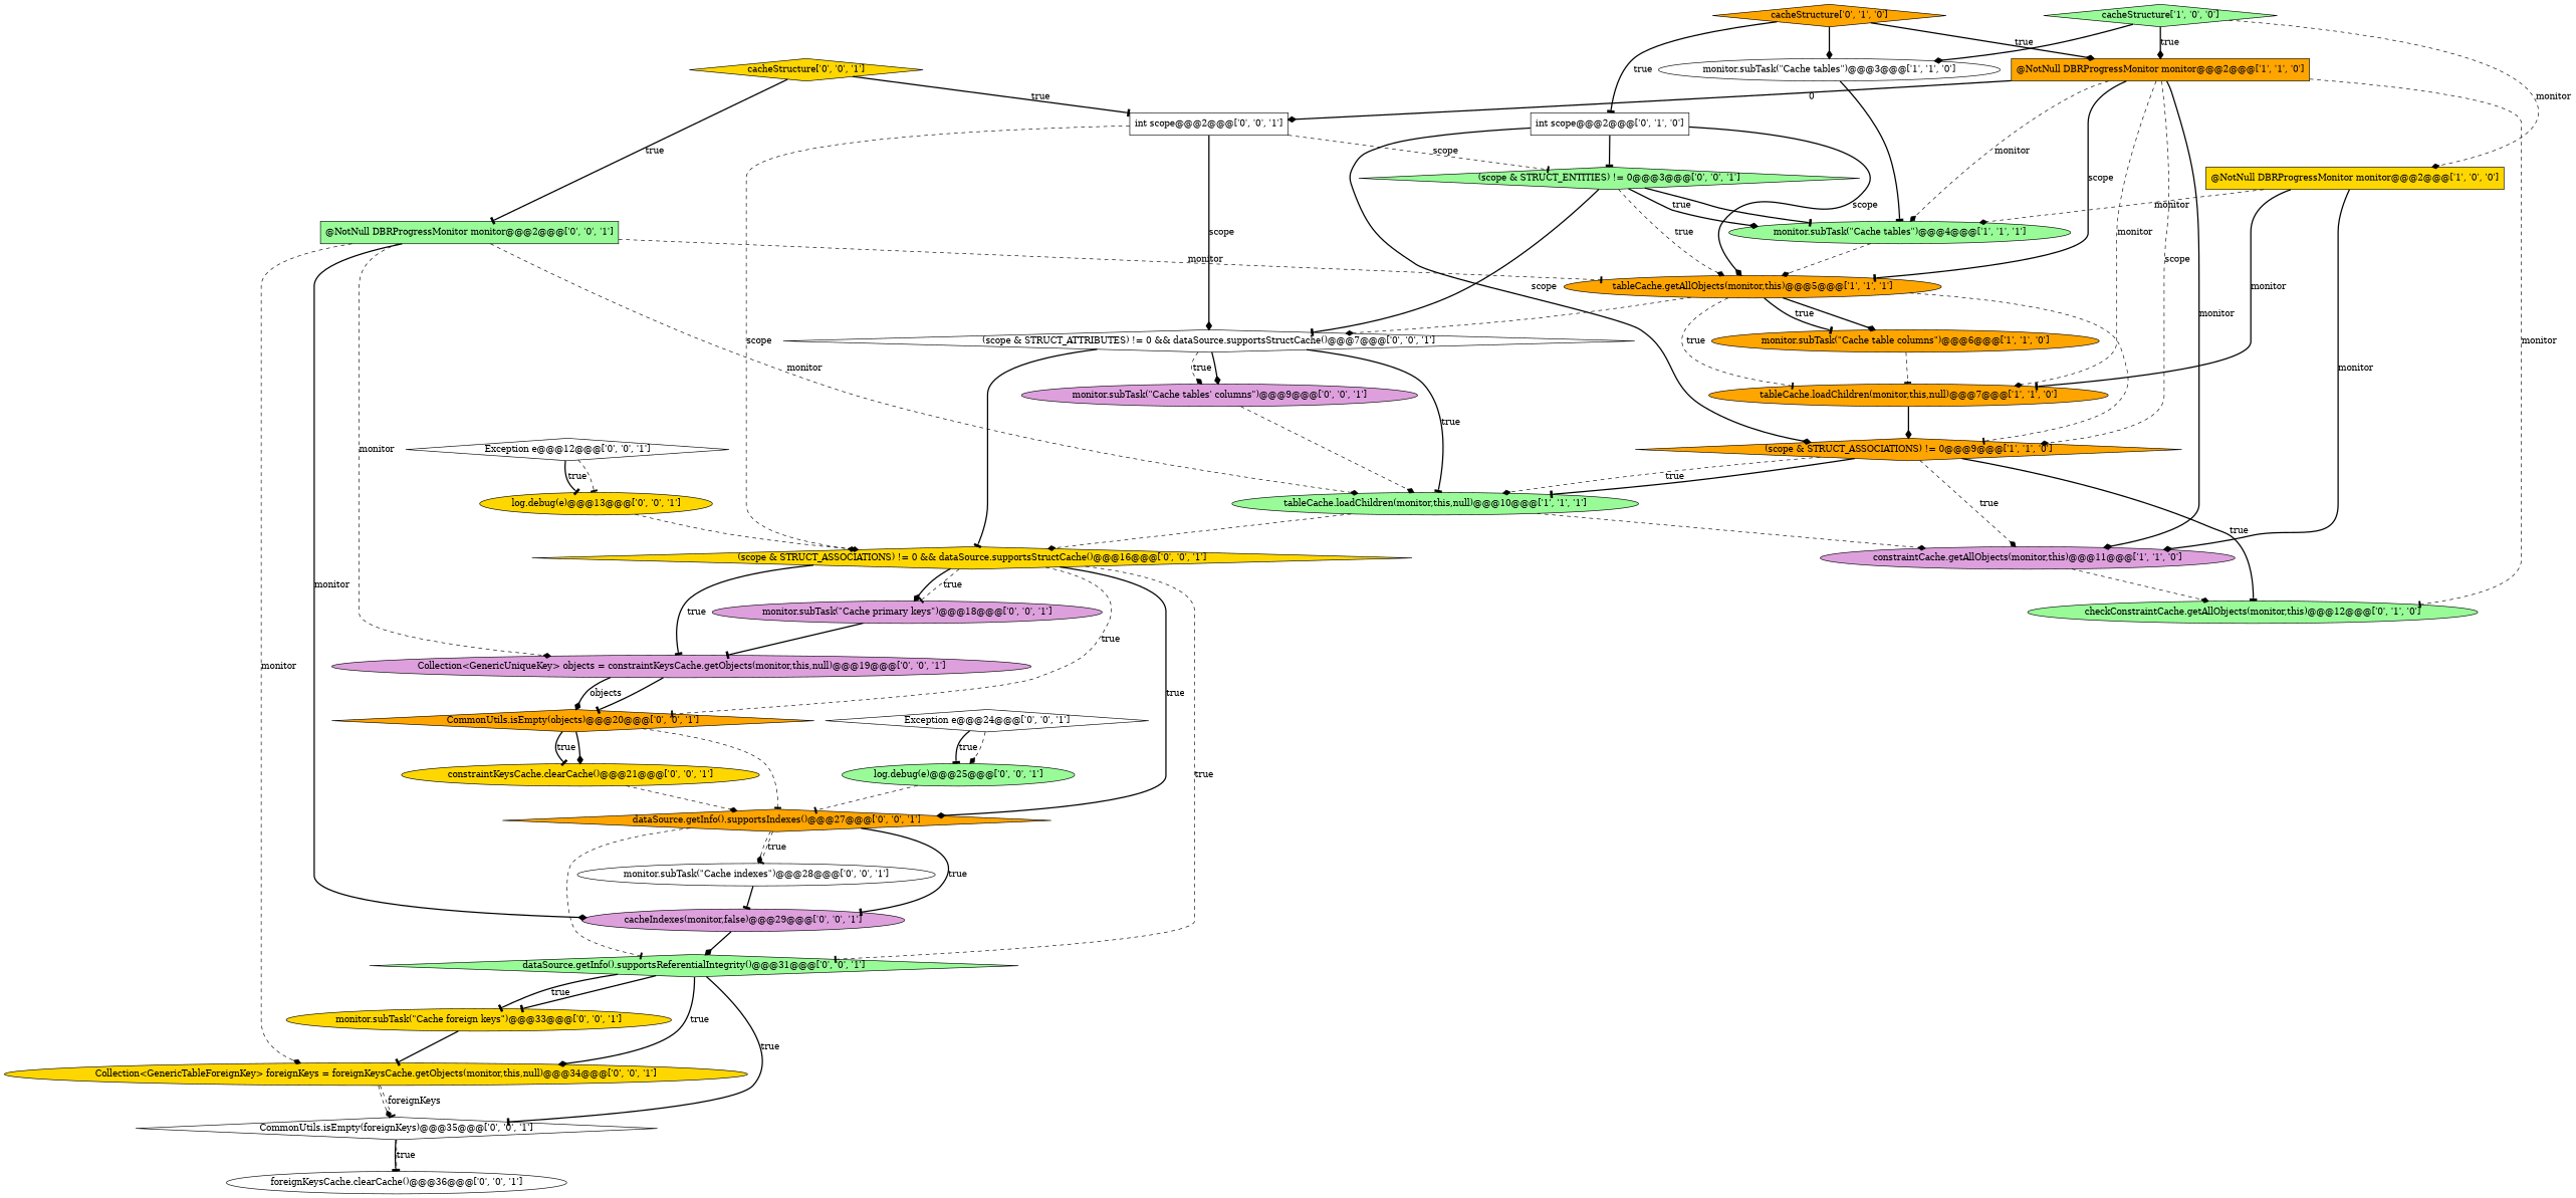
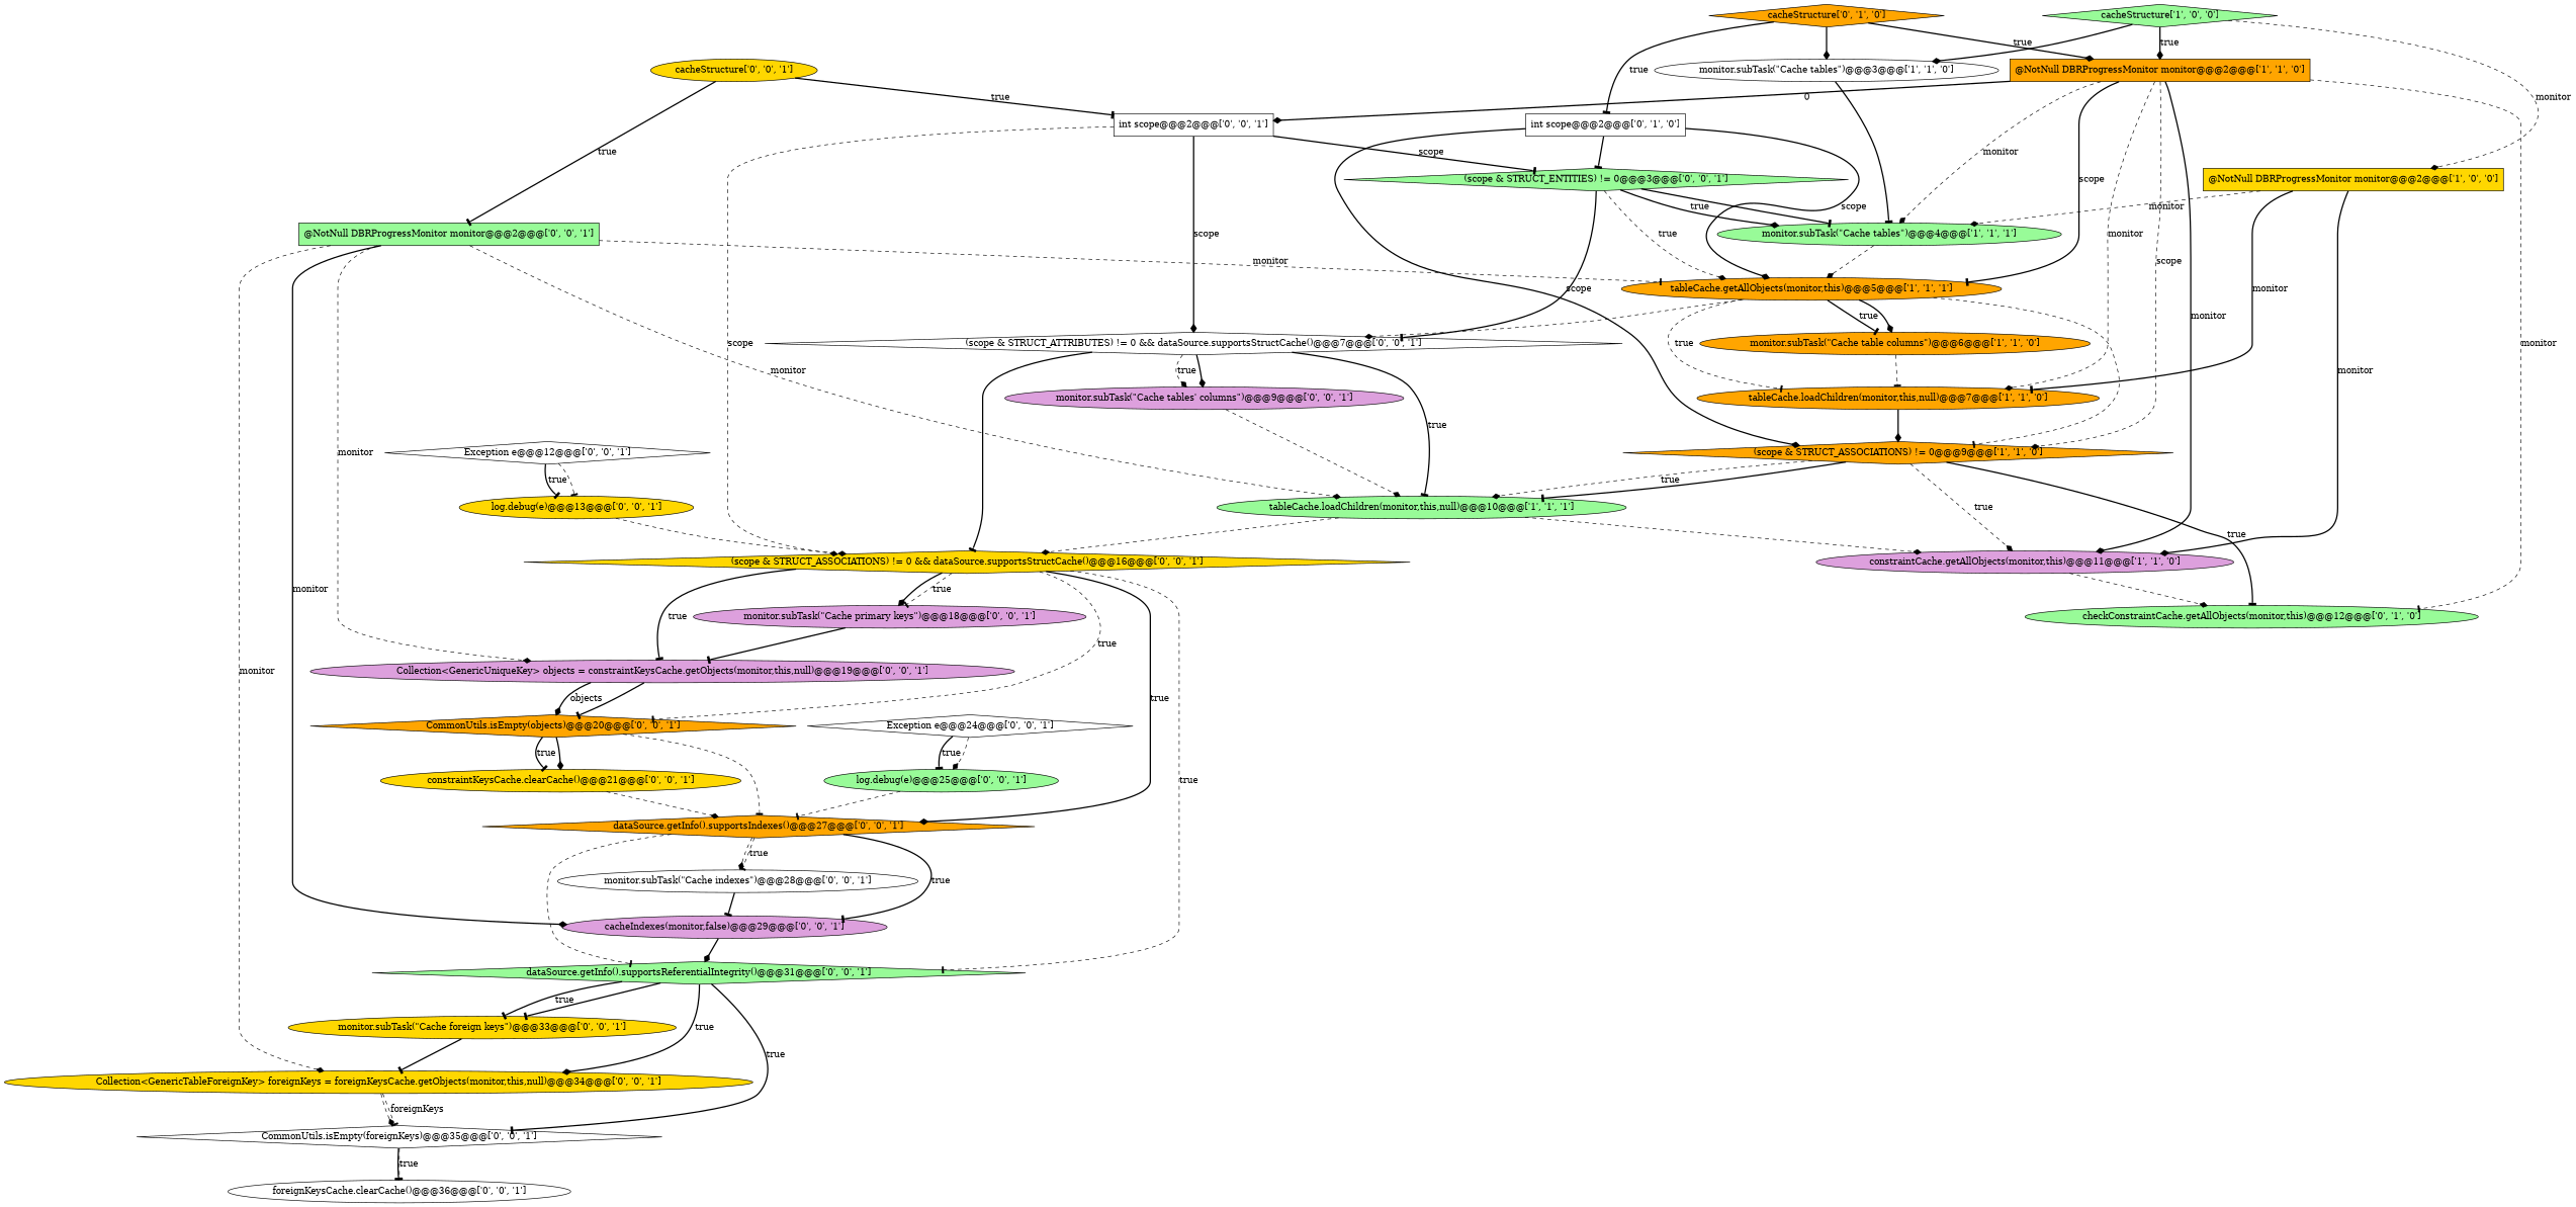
  digraph {
    node [fillcolor=white shape=ellipse style=filled]
    edge [arrowhead=diamond style=bold]
    n1 [fillcolor=palegreen label="dataSource.getInfo().supportsReferentialIntegrity()@@@31@@@['0', '0', '1']" shape=diamond]
    n2 [fillcolor=gold label="monitor.subTask(\"Cache foreign keys\")@@@33@@@['0', '0', '1']"]
    n3 [fillcolor=gold label="Collection<GenericTableForeignKey> foreignKeys = foreignKeysCache.getObjects(monitor,this,null)@@@34@@@['0', '0', '1']"]
    n4 [label="CommonUtils.isEmpty(foreignKeys)@@@35@@@['0', '0', '1']" shape=diamond]
    n5 [label="foreignKeysCache.clearCache()@@@36@@@['0', '0', '1']"]
    n6 [fillcolor=palegreen label="tableCache.loadChildren(monitor,this,null)@@@10@@@['1', '1', '1']"]
    n7 [fillcolor=plum label="constraintCache.getAllObjects(monitor,this)@@@11@@@['1', '1', '0']"]
    n8 [fillcolor=gold label="(scope & STRUCT_ASSOCIATIONS) != 0 && dataSource.supportsStructCache()@@@16@@@['0', '0', '1']" shape=diamond]
    n9 [fillcolor=palegreen label="checkConstraintCache.getAllObjects(monitor,this)@@@12@@@['0', '1', '0']"]
    n10 [fillcolor=plum label="Collection<GenericUniqueKey> objects = constraintKeysCache.getObjects(monitor,this,null)@@@19@@@['0', '0', '1']"]
    n11 [fillcolor=orange label="CommonUtils.isEmpty(objects)@@@20@@@['0', '0', '1']" shape=diamond]
    n12 [fillcolor=orange label="dataSource.getInfo().supportsIndexes()@@@27@@@['0', '0', '1']" shape=diamond]
    n13 [fillcolor=plum label="monitor.subTask(\"Cache primary keys\")@@@18@@@['0', '0', '1']"]
    n14 [fillcolor=gold label="constraintKeysCache.clearCache()@@@21@@@['0', '0', '1']"]
    n15 [fillcolor=palegreen label="@NotNull DBRProgressMonitor monitor@@@2@@@['0', '0', '1']" shape=box]
    n16 [fillcolor=orange label="tableCache.getAllObjects(monitor,this)@@@5@@@['1', '1', '1']"]
    n17 [fillcolor=plum label="cacheIndexes(monitor,false)@@@29@@@['0', '0', '1']"]
    n18 [label="(scope & STRUCT_ATTRIBUTES) != 0 && dataSource.supportsStructCache()@@@7@@@['0', '0', '1']" shape=diamond]
    n19 [fillcolor=orange label="monitor.subTask(\"Cache table columns\")@@@6@@@['1', '1', '0']"]
    n20 [fillcolor=orange label="(scope & STRUCT_ASSOCIATIONS) != 0@@@9@@@['1', '1', '0']" shape=diamond]
    n21 [fillcolor=orange label="tableCache.loadChildren(monitor,this,null)@@@7@@@['1', '1', '0']"]
    n22 [label="int scope@@@2@@@['0', '0', '1']" shape=box]
    n23 [fillcolor=palegreen label="(scope & STRUCT_ENTITIES) != 0@@@3@@@['0', '0', '1']" shape=diamond]
    n24 [fillcolor=palegreen label="monitor.subTask(\"Cache tables\")@@@4@@@['1', '1', '1']"]
    n25 [fillcolor=plum label="monitor.subTask(\"Cache tables' columns\")@@@9@@@['0', '0', '1']"]
    n26 [fillcolor=orange label="cacheStructure['0', '1', '0']" shape=diamond]
    n27 [fillcolor=orange label="@NotNull DBRProgressMonitor monitor@@@2@@@['1', '1', '0']" shape=box]
    n28 [label="monitor.subTask(\"Cache tables\")@@@3@@@['1', '1', '0']"]
    n29 [label="int scope@@@2@@@['0', '1', '0']" shape=box]
    n30 [label="monitor.subTask(\"Cache indexes\")@@@28@@@['0', '0', '1']"]
    n31 [fillcolor=palegreen label="log.debug(e)@@@25@@@['0', '0', '1']"]
    n32 [label="Exception e@@@12@@@['0', '0', '1']" shape=diamond]
    n33 [fillcolor=gold label="log.debug(e)@@@13@@@['0', '0', '1']"]
-   n34 [fillcolor=gold label="cacheStructure['0', '0', '1']" shape=diamond]
+   n34 [fillcolor=gold label="cacheStructure['0', '0', '1']"]
    n35 [label="Exception e@@@24@@@['0', '0', '1']" shape=diamond]
    n36 [fillcolor=gold label="@NotNull DBRProgressMonitor monitor@@@2@@@['1', '0', '0']" shape=box]
    n37 [fillcolor=palegreen label="cacheStructure['1', '0', '0']" shape=diamond]
    n1 -> n2 [arrowhead=tee]
    n1 -> n2 [arrowhead=tee label=true]
    n1 -> n3 [label=true]
    n1 -> n4 [arrowhead=tee label=true]
    n2 -> n3 [arrowhead=tee]
    n3 -> n4 [arrowhead=tee label=foreignKeys style=dashed]
    n3 -> n4 [style=dashed]
    n4 -> n5 [arrowhead=tee]
    n4 -> n5 [arrowhead=tee label=true style=dashed]
    n6 -> n7 [style=dashed]
    n6 -> n8 [style=dashed]
    n7 -> n9 [style=dashed]
    n8 -> n1 [arrowhead=tee label=true style=dashed]
    n8 -> n10 [arrowhead=tee label=true]
    n8 -> n11 [arrowhead=tee label=true style=dashed]
    n8 -> n12 [label=true]
    n8 -> n13 [arrowhead=tee label=true style=dashed]
    n8 -> n13
    n10 -> n11 [arrowhead=tee]
    n10 -> n11 [label=objects]
    n11 -> n12 [arrowhead=tee style=dashed]
    n11 -> n14
    n11 -> n14 [arrowhead=tee label=true]
    n12 -> n1 [arrowhead=tee style=dashed]
    n12 -> n17 [arrowhead=tee label=true]
    n12 -> n30 [arrowhead=tee label=true style=dashed]
    n12 -> n30 [style=dashed]
    n13 -> n10 [arrowhead=tee]
    n14 -> n12 [style=dashed]
    n15 -> n3 [label=monitor style=dashed]
    n15 -> n6 [label=monitor style=dashed]
    n15 -> n10 [label=monitor style=dashed]
    n15 -> n16 [arrowhead=tee label=monitor style=dashed]
    n15 -> n17 [label=monitor]
    n16 -> n18 [style=dashed]
    n16 -> n19 [arrowhead=tee label=true]
    n16 -> n19
    n16 -> n20 [arrowhead=tee style=dashed]
    n16 -> n21 [arrowhead=tee label=true style=dashed]
    n17 -> n1
    n18 -> n6 [arrowhead=tee label=true]
    n18 -> n8 [arrowhead=tee]
    n18 -> n25
    n18 -> n25 [label=true style=dashed]
    n19 -> n21 [arrowhead=tee style=dashed]
    n20 -> n6 [arrowhead=tee]
    n20 -> n6 [label=true style=dashed]
    n20 -> n7 [label=true style=dashed]
    n20 -> n9 [arrowhead=tee label=true]
    n21 -> n20
    n22 -> n8 [label=scope style=dashed]
    n22 -> n18 [label=scope]
-   n22 -> n23 [arrowhead=tee label=scope style=dashed]
+   n22 -> n23 [arrowhead=tee label=scope]
    n23 -> n16 [label=true style=dashed]
    n23 -> n18 [arrowhead=tee]
    n23 -> n24 [arrowhead=tee]
    n23 -> n24 [label=true]
    n24 -> n16 [style=dashed]
    n25 -> n6 [style=dashed]
    n26 -> n27 [label=true]
    n26 -> n28
    n26 -> n29 [arrowhead=tee label=true]
    n27 -> n7 [label=monitor]
    n27 -> n9 [arrowhead=tee label=monitor style=dashed]
    n27 -> n16 [arrowhead=tee label=scope]
    n27 -> n20 [label=scope style=dashed]
    n27 -> n21 [label=monitor style=dashed]
    n27 -> n22 [label=0]
    n27 -> n24 [label=monitor style=dashed]
    n28 -> n24 [arrowhead=tee]
    n29 -> n16 [label=scope]
    n29 -> n20 [label=scope]
    n29 -> n23 [arrowhead=tee]
    n30 -> n17 [arrowhead=tee]
    n31 -> n12 [arrowhead=tee style=dashed]
    n32 -> n33 [arrowhead=tee label=true]
    n32 -> n33 [arrowhead=tee style=dashed]
    n33 -> n8 [style=dashed]
    n34 -> n15 [arrowhead=tee label=true]
    n34 -> n22 [arrowhead=tee label=true]
    n35 -> n31 [arrowhead=tee label=true]
    n35 -> n31 [style=dashed]
    n36 -> n7 [label=monitor]
    n36 -> n21 [arrowhead=tee label=monitor]
    n36 -> n24 [label=monitor style=dashed]
    n37 -> n27 [label=true]
    n37 -> n28
    n37 -> n36 [label=monitor style=dashed]
  }
